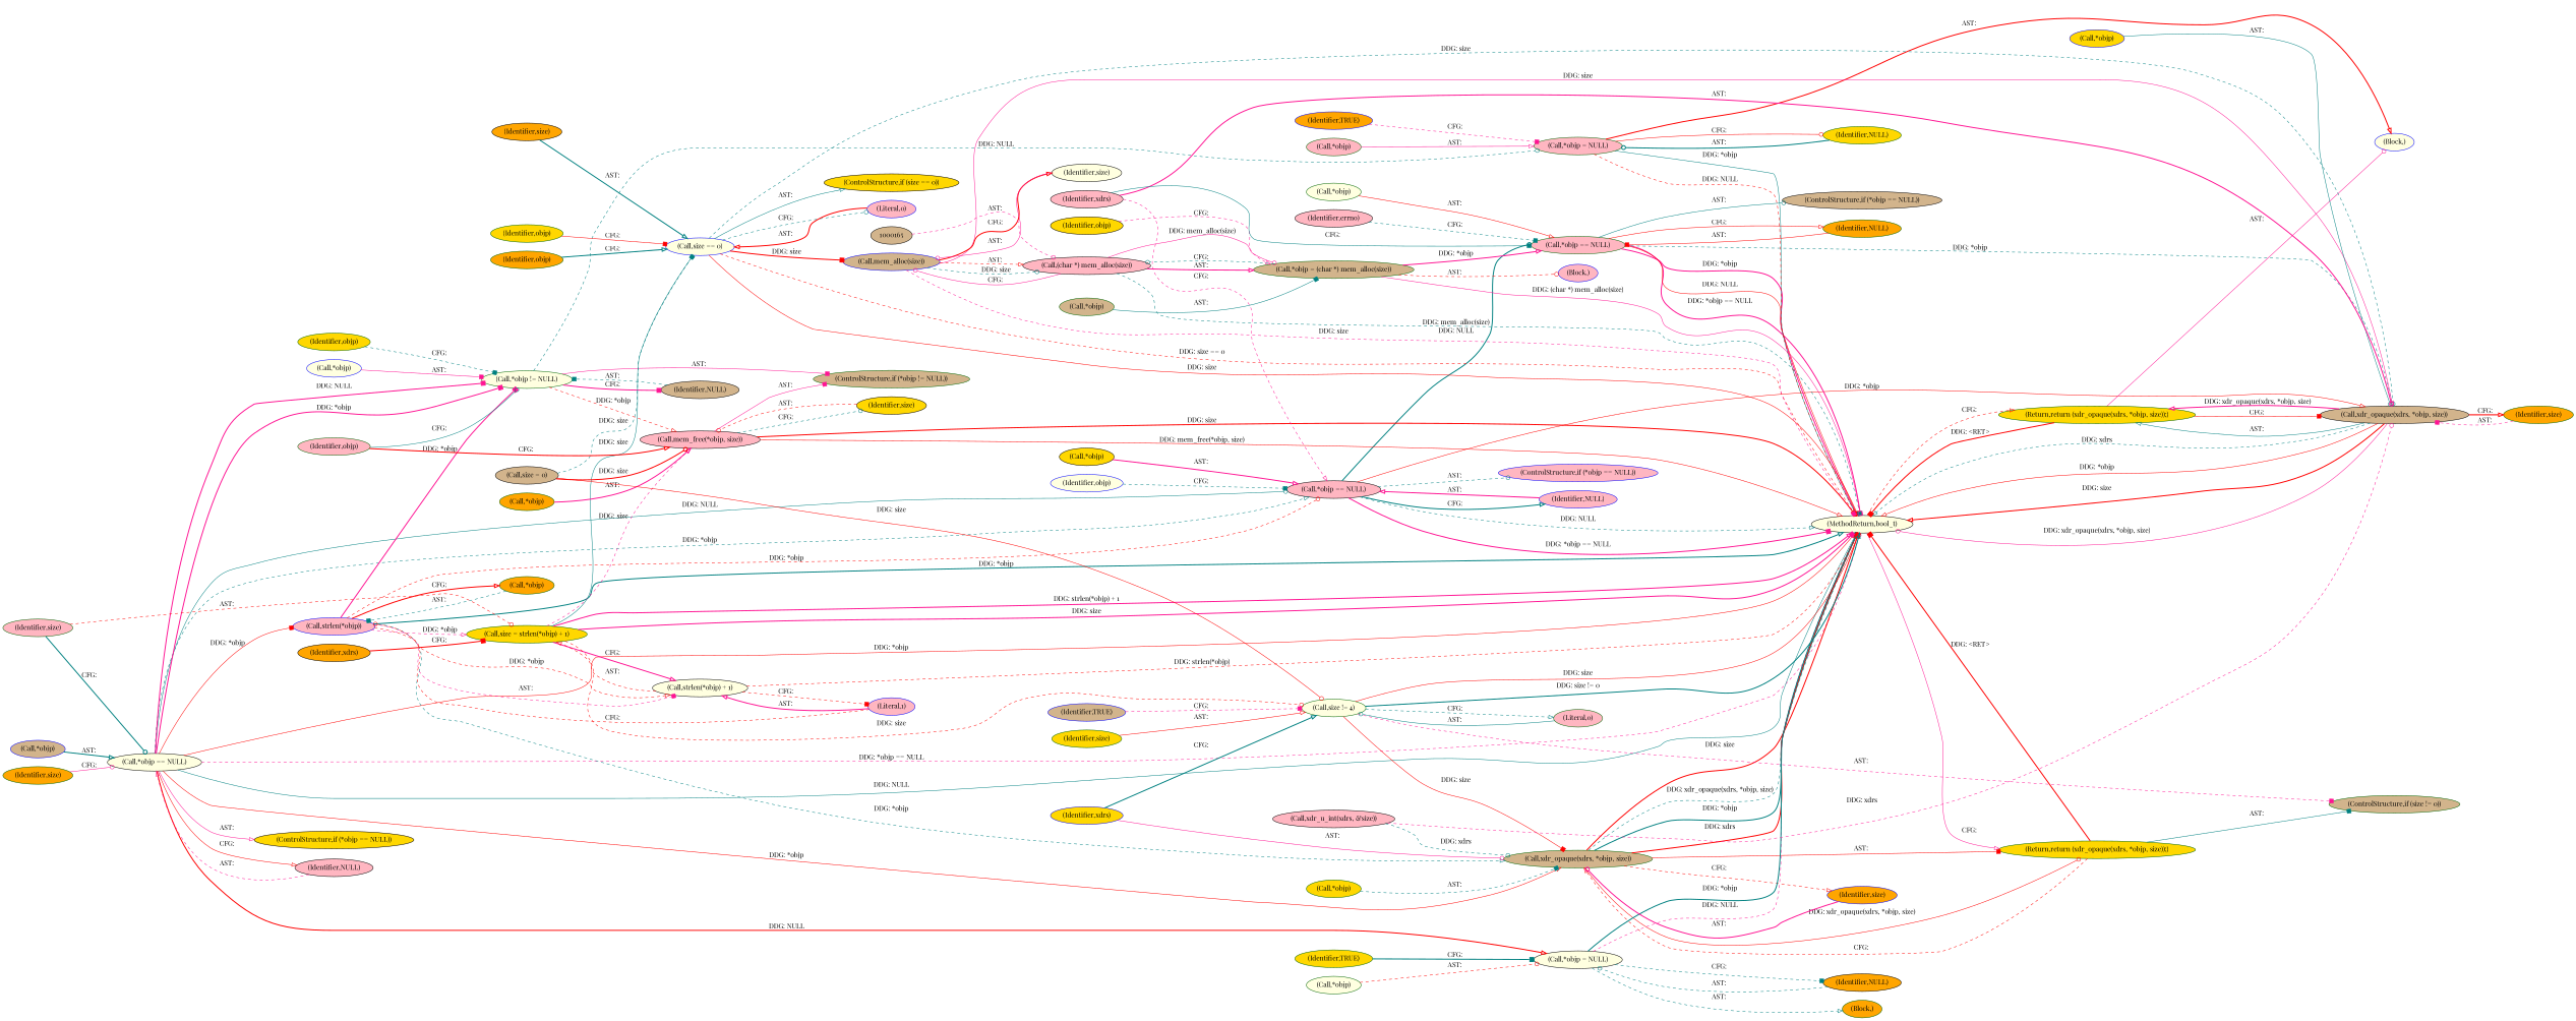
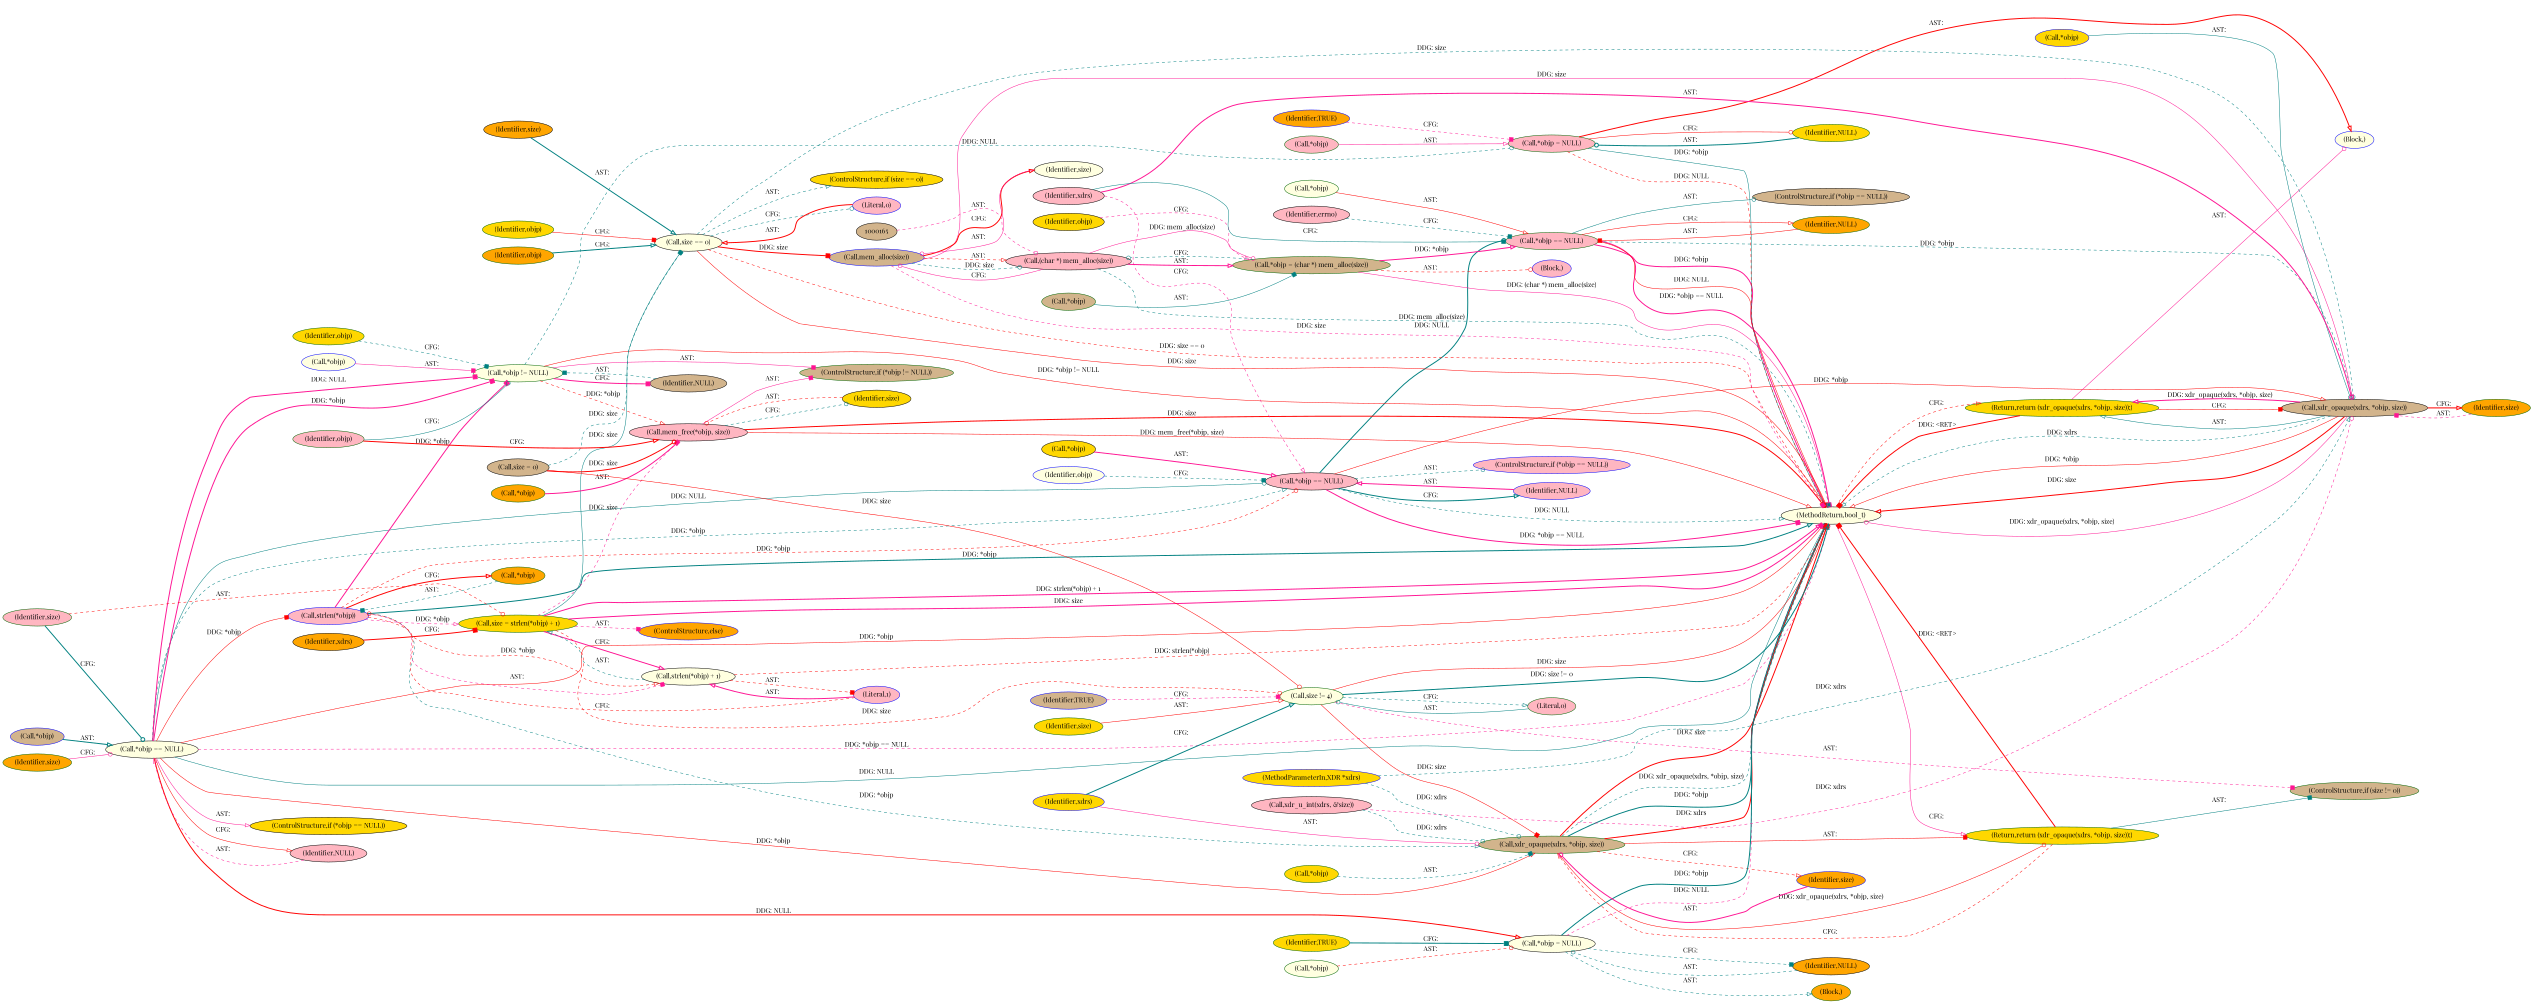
  digraph {
    fontname="Playfair Display"
    rankdir=LR
    node [color=darkgreen fillcolor=lightpink fontname="Playfair Display" style=filled]
    edge [arrowhead=onormal color=red fontname="Playfair Display" style=dashed]
    n1 [color=black fillcolor=lightyellow label="(Call,*objp == NULL)"]
    n2 [color=blue label="(Call,strlen(*objp))"]
    n3 [fillcolor=tan label="(Call,xdr_opaque(xdrs, *objp, size))"]
    n4 [color=black label="(Call,*objp == NULL)"]
    n5 [fillcolor=lightyellow label="(Call,*objp != NULL)"]
    n6 [color=black fillcolor=lightyellow label="(Call,*objp = NULL)"]
    n7 [color=black fillcolor=lightyellow label="(MethodReturn,bool_t)"]
    n8 [color=black fillcolor=gold label="(ControlStructure,if (*objp == NULL))"]
    n9 [color=black label="(Identifier,NULL)"]
    n10 [fillcolor=gold label="(Call,size = strlen(*objp) + 1)"]
    n11 [color=black fillcolor=lightyellow label="(Call,strlen(*objp) + 1)"]
    n12 [fillcolor=orange label="(Call,*objp)"]
    n13 [fillcolor=gold label="(Return,return (xdr_opaque(xdrs, *objp, size));)"]
    n14 [color=blue fillcolor=orange label="(Identifier,size)"]
    n15 [color=black fillcolor=tan label="(Call,xdr_opaque(xdrs, *objp, size))"]
    n16 [label="(Call,*objp == NULL)"]
    n17 [color=blue label="(ControlStructure,if (*objp == NULL))"]
    n18 [color=blue label="(Identifier,NULL)"]
    n19 [color=black label="(Call,mem_free(*objp, size))"]
    n20 [fillcolor=tan label="(ControlStructure,if (*objp != NULL))"]
    n21 [label="(Call,*objp = NULL)"]
    n22 [color=black fillcolor=tan label="(Identifier,NULL)"]
    n23 [color=black fillcolor=orange label="(Identifier,NULL)"]
    n24 [fillcolor=orange label="(Block,)"]
    n25 [fillcolor=gold label="(Return,return (xdr_opaque(xdrs, *objp, size));)"]
-   n26 [color=blue fillcolor=lightyellow label="(Call,size == 0)"]
+   n26 [color=black fillcolor=lightyellow label="(Call,size == 0)"]
    n27 [fillcolor=lightyellow label="(Call,size != 4)"]
+   n28 [color=blue fillcolor=orange label="(ControlStructure,else)"]
    n29 [color=blue label="(Literal,1)"]
    n30 [color=blue fillcolor=tan label="(Call,mem_alloc(size))"]
    n31 [color=black fillcolor=gold label="(ControlStructure,if (size == 0))"]
    n32 [color=blue label="(Literal,0)"]
    n33 [fillcolor=tan label="(ControlStructure,if (size != 0))"]
    n34 [label="(Literal,0)"]
    n35 [color=black fillcolor=gold label="(Identifier,size)"]
    n36 [color=black label="(Call,(char *) mem_alloc(size))"]
    n37 [color=black fillcolor=lightyellow label="(Identifier,size)"]
    n38 [fillcolor=orange label="(Identifier,size)"]
    n39 [fillcolor=tan label="(Call,*objp = (char *) mem_alloc(size))"]
    n40 [color=blue label="(Block,)"]
    n41 [color=black fillcolor=tan label="(ControlStructure,if (*objp == NULL))"]
    n42 [fillcolor=orange label="(Identifier,NULL)"]
    n43 [color=blue fillcolor=lightyellow label="(Block,)"]
    n44 [fillcolor=gold label="(Identifier,NULL)"]
    n45 [color=blue fillcolor=gold label="(Call,*objp)"]
    n46 [color=blue fillcolor=tan label="(Identifier,TRUE)"]
    n47 [fillcolor=gold label="(Identifier,size)"]
    n48 [color=black label="(Identifier,errno)"]
    n49 [label="(Identifier,size)"]
    n50 [color=black label="(Call,xdr_u_int(xdrs, &size))"]
    n51 [fillcolor=orange label="(Call,*objp)"]
    n52 [color=black fillcolor=gold label="(Call,*objp)"]
    n53 [color=black fillcolor=tan label="(Call,size = 0)"]
    n54 [color=black fillcolor=gold label="(Identifier,objp)"]
    n55 [color=black label="(Identifier,xdrs)"]
    n56 [label="(Identifier,objp)"]
+   n57 [color=blue fillcolor=gold label="(MethodParameterIn,XDR *xdrs)"]
    n58 [fillcolor=orange label="(Identifier,size)"]
    n59 [fillcolor=gold label="(Identifier,TRUE)"]
    n60 [color=black fillcolor=orange label="(Identifier,xdrs)"]
    n61 [fillcolor=tan label="(Call,*objp)"]
    n62 [fillcolor=gold label="(Identifier,objp)"]
    n63 [color=blue fillcolor=lightyellow label="(Identifier,objp)"]
    n64 [fillcolor=lightyellow label="(Call,*objp)"]
    n65 [color=blue fillcolor=lightyellow label="(Call,*objp)"]
    n66 [color=blue fillcolor=gold label="(Identifier,xdrs)"]
    n67 [color=blue fillcolor=tan label="(Call,*objp)"]
    n68 [fillcolor=lightyellow label="(Call,*objp)"]
    n69 [color=black fillcolor=orange label="(Identifier,size)"]
    n70 [label="(Call,*objp)"]
    n71 [fillcolor=gold label="(Identifier,objp)"]
    n72 [color=blue fillcolor=orange label="(Identifier,TRUE)"]
    n73 [fillcolor=orange label="(Identifier,objp)"]
    n74 [fillcolor=gold label="(Call,*objp)"]
    1000165 [color=black fillcolor=tan]
    n1 -> n2 [arrowhead=box label="DDG: *objp" style=solid]
    n1 -> n3 [label="DDG: *objp" style=solid]
    n1 -> n4 [color=teal label="DDG: *objp"]
    n1 -> n4 [arrowhead=odot color=teal label="DDG: NULL" style=solid]
    n1 -> n5 [arrowhead=box color=deeppink label="DDG: *objp" style=bold]
    n1 -> n5 [arrowhead=box color=deeppink label="DDG: NULL" style=bold]
    n1 -> n6 [label="DDG: NULL" style=bold]
    n1 -> n7 [label="DDG: *objp" style=solid]
    n1 -> n7 [arrowhead=odot color=deeppink label="DDG: *objp == NULL"]
    n1 -> n7 [arrowhead=box color=teal label="DDG: NULL" style=solid]
    n1 -> n8 [color=deeppink label="AST: " style=solid]
    n1 -> n9 [label="CFG: " style=solid]
    n2 -> n3 [color=teal label="DDG: *objp"]
    n2 -> n4 [arrowhead=odot label="DDG: *objp"]
    n2 -> n5 [arrowhead=box color=deeppink label="DDG: *objp" style=bold]
    n2 -> n7 [color=teal label="DDG: *objp" style=bold]
    n2 -> n10 [color=deeppink label="DDG: *objp"]
    n2 -> n11 [arrowhead=box color=deeppink label="AST: "]
    n2 -> n11 [label="DDG: *objp"]
    n2 -> n12 [label="CFG: " style=bold]
    n3 -> n7 [arrowhead=box label="DDG: size" style=bold]
    n3 -> n7 [color=teal label="DDG: xdr_opaque(xdrs, *objp, size)"]
    n3 -> n7 [arrowhead=box color=teal label="DDG: *objp" style=bold]
    n3 -> n7 [label="DDG: xdrs" style=bold]
    n3 -> n13 [arrowhead=box label="AST: " style=solid]
    n3 -> n13 [arrowhead=odot label="DDG: xdr_opaque(xdrs, *objp, size)" style=solid]
    n3 -> n14 [label="CFG: "]
    n4 -> n7 [arrowhead=box color=deeppink label="DDG: *objp == NULL" style=bold]
    n4 -> n7 [color=teal label="DDG: NULL"]
    n4 -> n15 [label="DDG: *objp" style=solid]
    n4 -> n16 [arrowhead=odot color=teal label="DDG: NULL" style=bold]
    n4 -> n17 [arrowhead=odot color=teal label="AST: "]
    n4 -> n18 [color=teal label="CFG: " style=bold]
+   n5 -> n7 [arrowhead=odot label="DDG: *objp != NULL" style=solid]
    n5 -> n19 [label="DDG: *objp"]
    n5 -> n20 [arrowhead=box color=deeppink label="AST: " style=solid]
    n5 -> n21 [arrowhead=odot color=teal label="DDG: NULL"]
    n5 -> n22 [arrowhead=box color=deeppink label="CFG: " style=bold]
    n6 -> n7 [arrowhead=odot color=deeppink label="DDG: NULL"]
    n6 -> n7 [arrowhead=odot color=teal label="DDG: *objp" style=bold]
    n6 -> n23 [arrowhead=box color=teal label="CFG: "]
    n6 -> n24 [color=teal label="AST: "]
    n7 -> n13 [color=deeppink label="CFG: " style=solid]
    n7 -> n25 [label="CFG: "]
    n9 -> n1 [color=deeppink label="AST: "]
    n10 -> n7 [color=deeppink label="DDG: strlen(*objp) + 1" style=bold]
    n10 -> n7 [arrowhead=box color=deeppink label="DDG: size" style=bold]
    n10 -> n11 [color=deeppink label="CFG: " style=bold]
-   n10 -> n19 [color=deeppink label="DDG: size"]
+   n10 -> n19 [arrowhead=box color=deeppink label="DDG: size"]
    n10 -> n26 [arrowhead=box color=teal label="DDG: size" style=solid]
    n10 -> n27 [arrowhead=odot label="DDG: size"]
+   n10 -> n28 [arrowhead=box color=deeppink label="AST: "]
    n11 -> n7 [arrowhead=box label="DDG: strlen(*objp)"]
-   n11 -> n10 [label="AST: "]
-   n11 -> n29 [arrowhead=box label="CFG: "]
+   n11 -> n10 [color=teal label="AST: "]
+   n11 -> n29 [arrowhead=box label="AST: "]
    n12 -> n2 [arrowhead=box color=teal label="AST: "]
    n13 -> n3 [label="CFG: "]
    n13 -> n7 [arrowhead=box label="DDG: <RET>" style=bold]
    n13 -> n33 [arrowhead=box color=teal label="AST: " style=solid]
    n14 -> n3 [arrowhead=odot color=deeppink label="AST: " style=bold]
    n15 -> n7 [color=teal label="DDG: xdrs"]
    n15 -> n7 [label="DDG: *objp" style=solid]
    n15 -> n7 [label="DDG: size" style=bold]
    n15 -> n7 [arrowhead=odot color=deeppink label="DDG: xdr_opaque(xdrs, *objp, size)" style=solid]
    n15 -> n25 [color=teal label="AST: " style=solid]
    n15 -> n25 [color=deeppink label="DDG: xdr_opaque(xdrs, *objp, size)" style=bold]
    n15 -> n38 [label="CFG: " style=bold]
    n16 -> n7 [arrowhead=box color=deeppink label="DDG: *objp == NULL" style=bold]
    n16 -> n7 [arrowhead=odot color=deeppink label="DDG: *objp" style=bold]
    n16 -> n7 [arrowhead=odot label="DDG: NULL" style=solid]
    n16 -> n15 [arrowhead=odot color=teal label="DDG: *objp"]
    n16 -> n41 [arrowhead=odot color=teal label="AST: " style=solid]
    n16 -> n42 [label="CFG: " style=solid]
    n18 -> n4 [color=deeppink label="AST: " style=bold]
    n19 -> n7 [label="DDG: size" style=bold]
    n19 -> n7 [label="DDG: mem_free(*objp, size)" style=solid]
    n19 -> n20 [arrowhead=box color=deeppink label="AST: " style=solid]
    n19 -> n35 [arrowhead=odot color=teal label="CFG: "]
    n21 -> n7 [arrowhead=odot color=teal label="DDG: *objp" style=solid]
    n21 -> n7 [arrowhead=odot label="DDG: NULL"]
    n21 -> n43 [label="AST: " style=bold]
    n21 -> n44 [arrowhead=odot label="CFG: " style=solid]
    n22 -> n5 [arrowhead=box color=teal label="AST: "]
    n23 -> n6 [arrowhead=odot color=teal label="AST: "]
    n25 -> n7 [arrowhead=box label="DDG: <RET>" style=bold]
    n25 -> n15 [arrowhead=box label="CFG: " style=solid]
    n25 -> n43 [arrowhead=odot color=deeppink label="AST: " style=solid]
    n26 -> n7 [arrowhead=box label="DDG: size == 0"]
    n26 -> n7 [arrowhead=box label="DDG: size" style=solid]
    n26 -> n15 [arrowhead=odot color=teal label="DDG: size"]
    n26 -> n30 [arrowhead=box label="DDG: size" style=bold]
-   n26 -> n31 [color=teal label="AST: " style=solid]
+   n26 -> n31 [color=teal label="AST: "]
    n26 -> n32 [arrowhead=odot color=teal label="CFG: "]
    n27 -> n3 [arrowhead=box label="DDG: size" style=solid]
    n27 -> n7 [label="DDG: size" style=solid]
    n27 -> n7 [color=teal label="DDG: size != 0" style=bold]
    n27 -> n33 [arrowhead=box color=deeppink label="AST: "]
    n27 -> n34 [color=teal label="CFG: "]
    n29 -> n2 [arrowhead=odot label="CFG: "]
    n29 -> n11 [color=deeppink label="AST: " style=bold]
    n30 -> n7 [arrowhead=box color=deeppink label="DDG: size"]
    n30 -> n15 [color=deeppink label="DDG: size" style=solid]
    n30 -> n36 [label="AST: "]
    n30 -> n36 [arrowhead=odot color=teal label="DDG: size"]
    n30 -> n37 [label="CFG: " style=bold]
    n32 -> n26 [label="AST: " style=bold]
    n34 -> n27 [arrowhead=odot color=teal label="AST: " style=solid]
    n35 -> n19 [arrowhead=odot label="AST: "]
    n36 -> n7 [arrowhead=box color=teal label="DDG: mem_alloc(size)"]
    n36 -> n30 [arrowhead=odot color=deeppink label="CFG: " style=solid]
    n36 -> n39 [color=deeppink label="AST: " style=bold]
    n36 -> n39 [arrowhead=odot color=deeppink label="DDG: mem_alloc(size)" style=solid]
    n37 -> n30 [arrowhead=odot color=deeppink label="AST: " style=solid]
    n38 -> n15 [arrowhead=box color=deeppink label="AST: "]
    n39 -> n7 [arrowhead=odot color=deeppink label="DDG: (char *) mem_alloc(size)" style=solid]
    n39 -> n16 [color=deeppink label="DDG: *objp" style=bold]
    n39 -> n36 [arrowhead=odot color=teal label="CFG: "]
    n39 -> n40 [arrowhead=odot label="AST: "]
    n42 -> n16 [arrowhead=box label="AST: " style=solid]
    n44 -> n21 [arrowhead=odot color=teal label="AST: " style=bold]
    n45 -> n15 [arrowhead=odot color=teal label="AST: " style=solid]
    n46 -> n27 [arrowhead=box color=deeppink label="CFG: "]
    n47 -> n27 [label="AST: " style=solid]
    n48 -> n16 [arrowhead=box color=teal label="CFG: "]
    n49 -> n1 [arrowhead=odot color=teal label="CFG: " style=bold]
    n49 -> n10 [arrowhead=odot label="AST: "]
    n50 -> n3 [arrowhead=odot color=teal label="DDG: xdrs"]
    n50 -> n15 [arrowhead=odot color=deeppink label="DDG: xdrs"]
    n51 -> n19 [color=deeppink label="AST: " style=bold]
    n52 -> n4 [color=deeppink label="AST: " style=bold]
    n53 -> n19 [arrowhead=odot label="DDG: size" style=bold]
    n53 -> n26 [arrowhead=odot color=teal label="DDG: size"]
    n53 -> n27 [arrowhead=odot label="DDG: size" style=solid]
    n54 -> n39 [color=deeppink label="CFG: "]
    n55 -> n4 [color=deeppink label="CFG: "]
    n55 -> n15 [arrowhead=odot color=deeppink label="AST: " style=bold]
    n55 -> n16 [arrowhead=box color=teal label="CFG: " style=solid]
    n56 -> n5 [arrowhead=odot color=teal label="CFG: " style=solid]
    n56 -> n19 [label="CFG: " style=bold]
+   n57 -> n3 [arrowhead=odot color=teal label="DDG: xdrs"]
+   n57 -> n15 [color=teal label="DDG: xdrs"]
    n58 -> n1 [arrowhead=odot color=deeppink label="CFG: " style=solid]
    n59 -> n6 [arrowhead=box color=teal label="CFG: " style=bold]
    n60 -> n10 [arrowhead=box label="CFG: " style=bold]
    n61 -> n39 [arrowhead=box color=teal label="AST: " style=solid]
    n62 -> n5 [arrowhead=box color=teal label="CFG: "]
    n63 -> n4 [arrowhead=box color=teal label="CFG: "]
    n64 -> n6 [arrowhead=odot label="AST: "]
    n65 -> n5 [arrowhead=box color=deeppink label="AST: " style=solid]
    n66 -> n3 [arrowhead=odot color=deeppink label="AST: " style=solid]
    n66 -> n27 [color=teal label="CFG: " style=bold]
    n67 -> n1 [color=teal label="AST: " style=bold]
    n68 -> n16 [label="AST: " style=solid]
    n69 -> n26 [color=teal label="AST: " style=bold]
    n70 -> n21 [color=deeppink label="AST: " style=solid]
    n71 -> n26 [arrowhead=box label="CFG: " style=solid]
    n72 -> n21 [arrowhead=box color=deeppink label="CFG: "]
    n73 -> n26 [color=teal label="CFG: " style=bold]
    n74 -> n3 [arrowhead=box color=teal label="AST: "]
    1000165 -> n36 [arrowhead=odot color=deeppink label="AST: "]
  }
